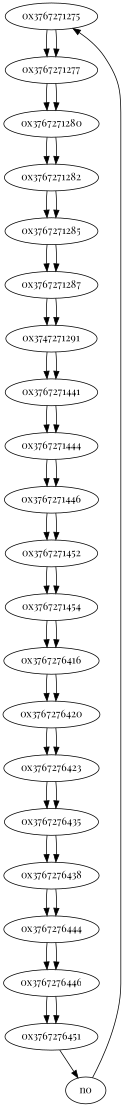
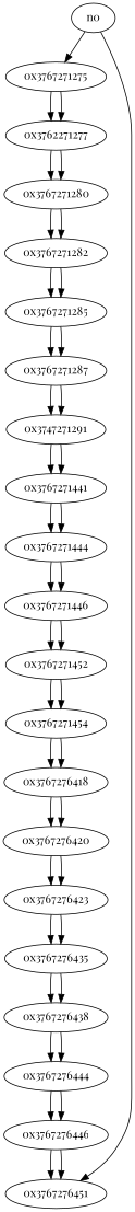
  digraph {
    fontname="Playfair Display"
    node [fontname="Playfair Display"]
    edge [fontname="Playfair Display"]
    n1 [label="0x3767271275"]
-   n2 [label="0x3767271277"]
+   n2 [label="0x3762271277"]
    n3 [label="0x3767271280"]
    n4 [label="0x3767271282"]
    n5 [label="0x3767271285"]
    n6 [label="0x3767271287"]
    n7 [label="0x3747271291"]
    n8 [label="0x3767271441"]
    n9 [label="0x3767271444"]
    n10 [label="0x3767271446"]
    n11 [label="0x3767271452"]
    n12 [label="0x3767271454"]
-   n13 [label="0x3767276416"]
+   n13 [label="0x3767276418"]
    n14 [label="0x3767276420"]
    n15 [label="0x3767276423"]
    n16 [label="0x3767276435"]
    n17 [label="0x3767276438"]
    n18 [label="0x3767276444"]
    n19 [label="0x3767276446"]
    n20 [label="0x3767276451"]
    n0
    n1 -> n2
    n1 -> n2
    n2 -> n3
    n2 -> n3
    n3 -> n4
    n3 -> n4
    n4 -> n5
    n4 -> n5
    n5 -> n6
    n5 -> n6
    n6 -> n7
    n6 -> n7
    n7 -> n8
    n7 -> n8
    n8 -> n9
    n8 -> n9
    n9 -> n10
    n9 -> n10
    n10 -> n11
    n10 -> n11
    n11 -> n12
    n11 -> n12
    n12 -> n13
    n12 -> n13
    n13 -> n14
    n13 -> n14
    n14 -> n15
    n14 -> n15
    n15 -> n16
    n15 -> n16
    n16 -> n17
    n16 -> n17
    n17 -> n18
    n17 -> n18
    n18 -> n19
    n18 -> n19
    n19 -> n20
    n19 -> n20
-   n20 -> n0
+   n0 -> n20
    n0 -> n1
  }
